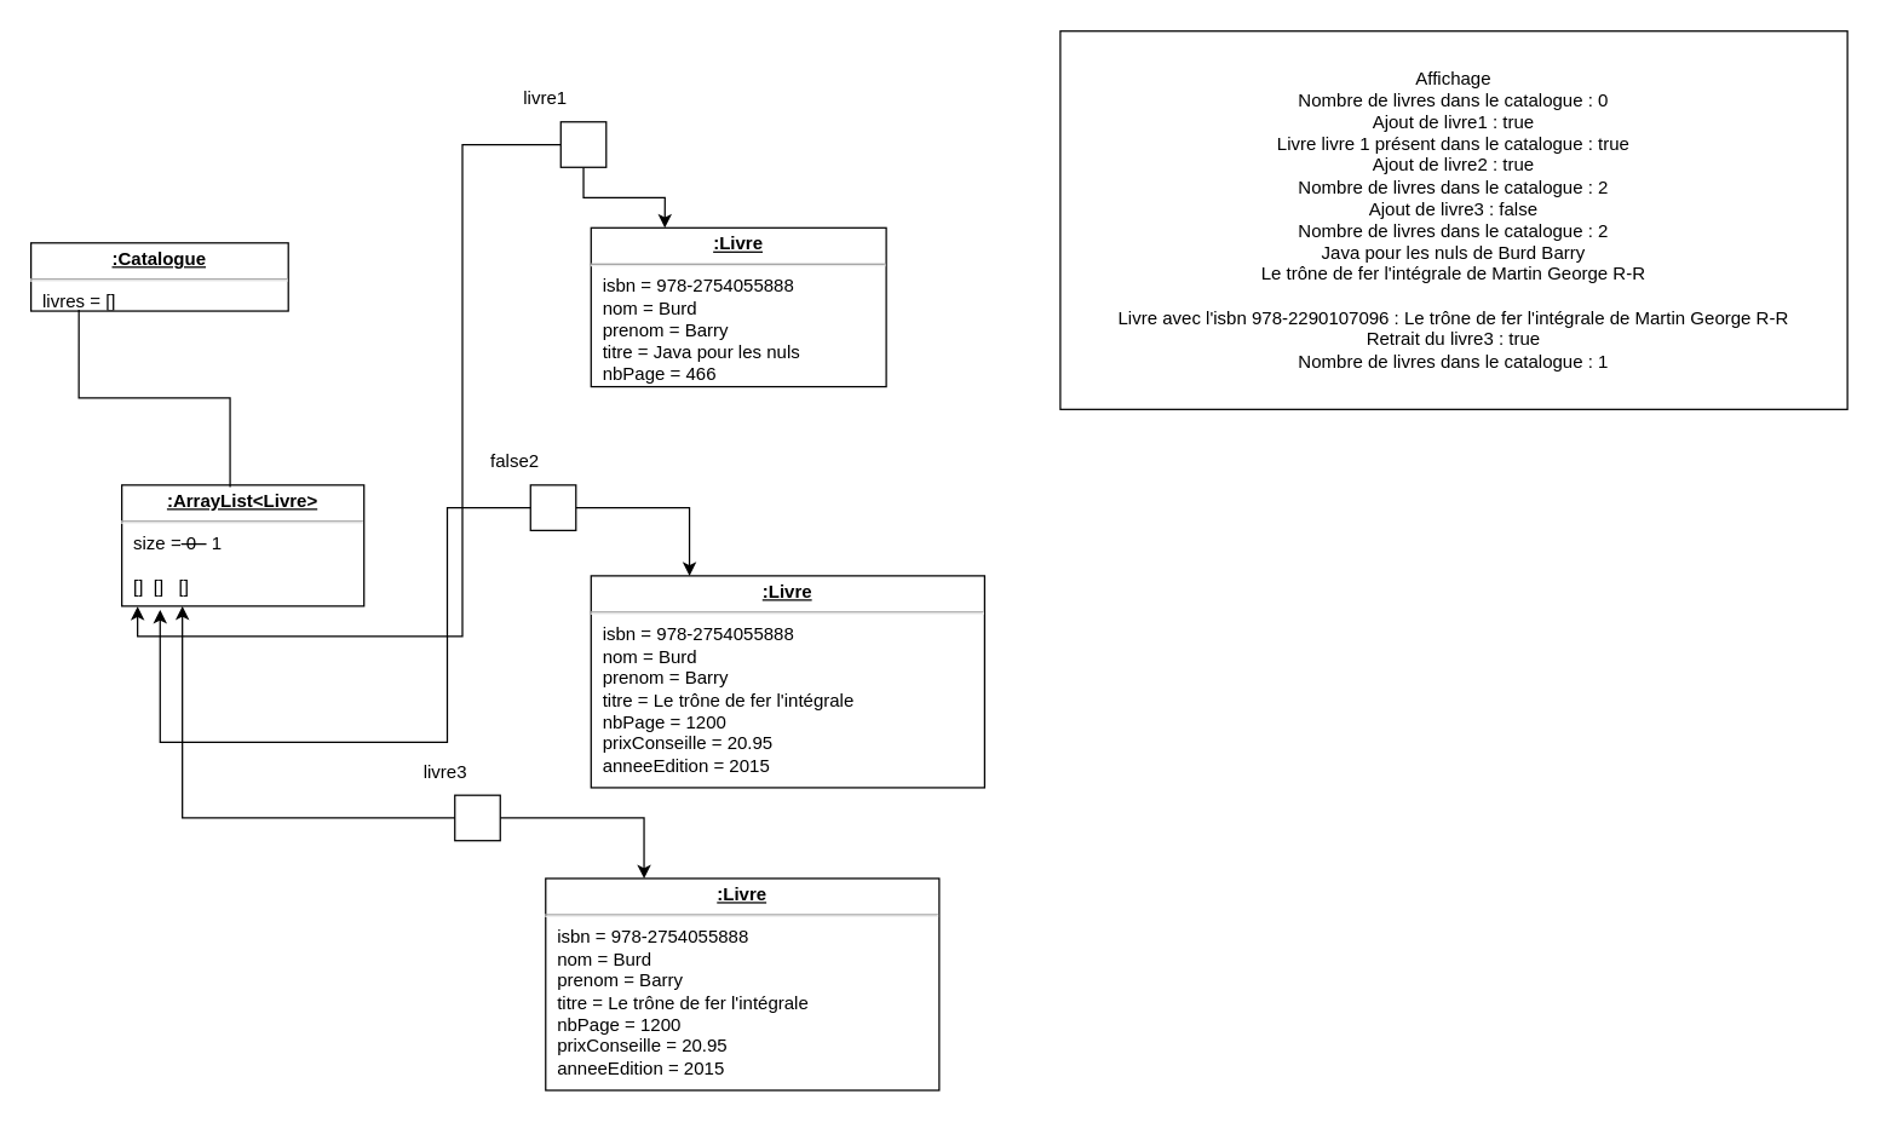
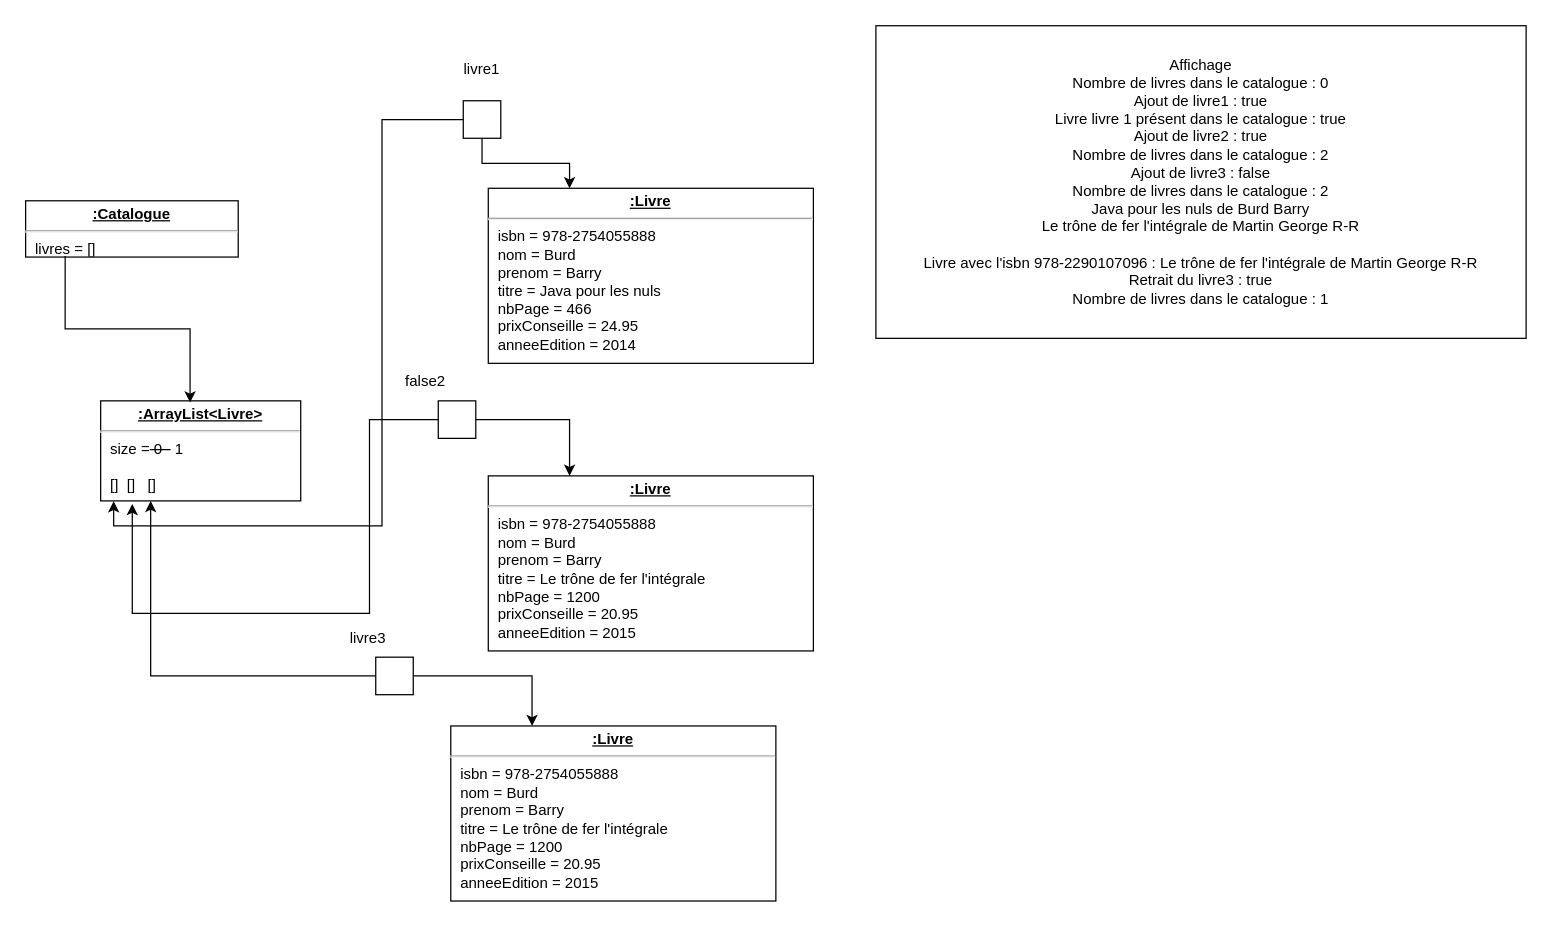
  <mxCell id="0" />
  <mxCell id="1" parent="0" />
  <mxCell id="2" value="&lt;p style=&quot;margin:0px;margin-top:4px;text-align:center;text-decoration:underline;&quot;&gt;&lt;b&gt;:Catalogue&lt;/b&gt;&lt;/p&gt;&lt;hr&gt;&lt;p style=&quot;margin:0px;margin-left:8px;&quot;&gt;livres = []&lt;/p&gt;" style="verticalAlign=top;align=left;overflow=fill;fontSize=12;fontFamily=Helvetica;html=1;whiteSpace=wrap;" vertex="1" parent="1"><mxGeometry x="20" y="160" width="170" height="45" as="geometry" /></mxCell>
  <mxCell id="3" value="&lt;p style=&quot;margin:0px;margin-top:4px;text-align:center;text-decoration:underline;&quot;&gt;&lt;b&gt;:ArrayList&amp;lt;Livre&amp;gt;&lt;/b&gt;&lt;/p&gt;&lt;hr&gt;&lt;p style=&quot;margin:0px;margin-left:8px;&quot;&gt;size =&lt;strike&gt; 0&amp;nbsp; &lt;/strike&gt;&amp;nbsp;1&lt;/p&gt;&lt;p style=&quot;margin:0px;margin-left:8px;&quot;&gt;&lt;br&gt;&lt;/p&gt;&lt;p style=&quot;margin:0px;margin-left:8px;&quot;&gt;[]&amp;nbsp; []&amp;nbsp; &amp;nbsp;[]&lt;/p&gt;" style="verticalAlign=top;align=left;overflow=fill;fontSize=12;fontFamily=Helvetica;html=1;whiteSpace=wrap;" vertex="1" parent="1"><mxGeometry x="80" y="320" width="160" height="80" as="geometry" /></mxCell>
- <mxCell id="4" value="&lt;p style=&quot;margin:0px;margin-top:4px;text-align:center;text-decoration:underline;&quot;&gt;&lt;b&gt;:Livre&lt;/b&gt;&lt;/p&gt;&lt;hr&gt;&lt;p style=&quot;margin:0px;margin-left:8px;&quot;&gt;isbn =&amp;nbsp;978-2754055888&lt;/p&gt;&lt;p style=&quot;margin:0px;margin-left:8px;&quot;&gt;nom =&amp;nbsp;Burd&lt;/p&gt;&lt;p style=&quot;margin:0px;margin-left:8px;&quot;&gt;prenom = Barry&lt;/p&gt;&lt;p style=&quot;margin:0px;margin-left:8px;&quot;&gt;titre =&amp;nbsp;Java pour les nuls&lt;/p&gt;&lt;p style=&quot;margin:0px;margin-left:8px;&quot;&gt;nbPage = 466&lt;/p&gt;&lt;p style=&quot;margin:0px;margin-left:8px;&quot;&gt;prixConseille =&amp;nbsp;24.95&lt;/p&gt;&lt;p style=&quot;margin:0px;margin-left:8px;&quot;&gt;anneeEdition = 2014&lt;/p&gt;&lt;p style=&quot;margin:0px;margin-left:8px;&quot;&gt;&lt;br&gt;&lt;/p&gt;" style="verticalAlign=top;align=left;overflow=fill;fontSize=12;fontFamily=Helvetica;html=1;whiteSpace=wrap;" vertex="1" parent="1"><mxGeometry x="390" y="150" width="195" height="105" as="geometry" /></mxCell>
+ <mxCell id="4" value="&lt;p style=&quot;margin:0px;margin-top:4px;text-align:center;text-decoration:underline;&quot;&gt;&lt;b&gt;:Livre&lt;/b&gt;&lt;/p&gt;&lt;hr&gt;&lt;p style=&quot;margin:0px;margin-left:8px;&quot;&gt;isbn =&amp;nbsp;978-2754055888&lt;/p&gt;&lt;p style=&quot;margin:0px;margin-left:8px;&quot;&gt;nom =&amp;nbsp;Burd&lt;/p&gt;&lt;p style=&quot;margin:0px;margin-left:8px;&quot;&gt;prenom = Barry&lt;/p&gt;&lt;p style=&quot;margin:0px;margin-left:8px;&quot;&gt;titre =&amp;nbsp;Java pour les nuls&lt;/p&gt;&lt;p style=&quot;margin:0px;margin-left:8px;&quot;&gt;nbPage = 466&lt;/p&gt;&lt;p style=&quot;margin:0px;margin-left:8px;&quot;&gt;prixConseille =&amp;nbsp;24.95&lt;/p&gt;&lt;p style=&quot;margin:0px;margin-left:8px;&quot;&gt;anneeEdition = 2014&lt;/p&gt;&lt;p style=&quot;margin:0px;margin-left:8px;&quot;&gt;&lt;br&gt;&lt;/p&gt;" style="verticalAlign=top;align=left;overflow=fill;fontSize=12;fontFamily=Helvetica;html=1;whiteSpace=wrap;" vertex="1" parent="1"><mxGeometry x="390" y="150" width="260" height="140" as="geometry" /></mxCell>
  <mxCell id="5" style="edgeStyle=orthogonalEdgeStyle;rounded=0;orthogonalLoop=1;jettySize=auto;html=1;entryX=0.25;entryY=0;entryDx=0;entryDy=0;" edge="1" parent="1" source="7" target="4"><mxGeometry relative="1" as="geometry" /></mxCell>
  <mxCell id="6" style="edgeStyle=orthogonalEdgeStyle;rounded=0;orthogonalLoop=1;jettySize=auto;html=1;entryX=0.065;entryY=1.003;entryDx=0;entryDy=0;entryPerimeter=0;" edge="1" parent="1" source="7" target="3"><mxGeometry relative="1" as="geometry" /></mxCell>
  <mxCell id="7" value="" style="whiteSpace=wrap;html=1;aspect=fixed;fontSize=16;" vertex="1" parent="1"><mxGeometry x="370" y="80" width="30" height="30" as="geometry" /></mxCell>
- <mxCell id="8" value="livre1" style="text;html=1;strokeColor=none;fillColor=none;align=center;verticalAlign=middle;whiteSpace=wrap;rounded=0;" vertex="1" parent="1"><mxGeometry x="330" y="50" width="60" height="30" as="geometry" /></mxCell>
+ <mxCell id="8" value="livre1" style="text;html=1;strokeColor=none;fillColor=none;align=center;verticalAlign=middle;whiteSpace=wrap;rounded=0;" vertex="1" parent="1"><mxGeometry x="355" y="40" width="60" height="30" as="geometry" /></mxCell>
  <mxCell id="9" value="&lt;p style=&quot;margin:0px;margin-top:4px;text-align:center;text-decoration:underline;&quot;&gt;&lt;b&gt;:Livre&lt;/b&gt;&lt;/p&gt;&lt;hr&gt;&lt;p style=&quot;margin:0px;margin-left:8px;&quot;&gt;isbn =&amp;nbsp;978-2754055888&lt;/p&gt;&lt;p style=&quot;margin:0px;margin-left:8px;&quot;&gt;nom =&amp;nbsp;Burd&lt;/p&gt;&lt;p style=&quot;margin:0px;margin-left:8px;&quot;&gt;prenom = Barry&lt;/p&gt;&lt;p style=&quot;margin:0px;margin-left:8px;&quot;&gt;titre =&amp;nbsp;Le trône de fer l'intégrale&lt;/p&gt;&lt;p style=&quot;margin:0px;margin-left:8px;&quot;&gt;nbPage = 1200&lt;/p&gt;&lt;p style=&quot;margin:0px;margin-left:8px;&quot;&gt;prixConseille =&amp;nbsp;20.95&lt;/p&gt;&lt;p style=&quot;margin:0px;margin-left:8px;&quot;&gt;anneeEdition = 2015&lt;/p&gt;&lt;p style=&quot;margin:0px;margin-left:8px;&quot;&gt;&lt;br&gt;&lt;/p&gt;" style="verticalAlign=top;align=left;overflow=fill;fontSize=12;fontFamily=Helvetica;html=1;whiteSpace=wrap;" vertex="1" parent="1"><mxGeometry x="390" y="380" width="260" height="140" as="geometry" /></mxCell>
  <mxCell id="10" style="edgeStyle=orthogonalEdgeStyle;rounded=0;orthogonalLoop=1;jettySize=auto;html=1;entryX=0.25;entryY=0;entryDx=0;entryDy=0;" edge="1" parent="1" source="12" target="9"><mxGeometry relative="1" as="geometry" /></mxCell>
  <mxCell id="11" value="" style="group" vertex="1" connectable="0" parent="1"><mxGeometry x="310" y="290" width="70" height="60" as="geometry" /></mxCell>
  <mxCell id="12" value="" style="whiteSpace=wrap;html=1;aspect=fixed;fontSize=16;" vertex="1" parent="11"><mxGeometry x="40" y="30" width="30" height="30" as="geometry" /></mxCell>
  <mxCell id="13" value="false2" style="text;html=1;strokeColor=none;fillColor=none;align=center;verticalAlign=middle;whiteSpace=wrap;rounded=0;" vertex="1" parent="11"><mxGeometry width="60" height="30" as="geometry" /></mxCell>
  <mxCell id="14" value="&lt;p style=&quot;margin:0px;margin-top:4px;text-align:center;text-decoration:underline;&quot;&gt;&lt;b&gt;:Livre&lt;/b&gt;&lt;/p&gt;&lt;hr&gt;&lt;p style=&quot;margin:0px;margin-left:8px;&quot;&gt;isbn =&amp;nbsp;978-2754055888&lt;/p&gt;&lt;p style=&quot;margin:0px;margin-left:8px;&quot;&gt;nom =&amp;nbsp;Burd&lt;/p&gt;&lt;p style=&quot;margin:0px;margin-left:8px;&quot;&gt;prenom = Barry&lt;/p&gt;&lt;p style=&quot;margin:0px;margin-left:8px;&quot;&gt;titre =&amp;nbsp;Le trône de fer l'intégrale&lt;/p&gt;&lt;p style=&quot;margin:0px;margin-left:8px;&quot;&gt;nbPage = 1200&lt;/p&gt;&lt;p style=&quot;margin:0px;margin-left:8px;&quot;&gt;prixConseille =&amp;nbsp;20.95&lt;/p&gt;&lt;p style=&quot;margin:0px;margin-left:8px;&quot;&gt;anneeEdition = 2015&lt;/p&gt;&lt;p style=&quot;margin:0px;margin-left:8px;&quot;&gt;&lt;br&gt;&lt;/p&gt;" style="verticalAlign=top;align=left;overflow=fill;fontSize=12;fontFamily=Helvetica;html=1;whiteSpace=wrap;" vertex="1" parent="1"><mxGeometry x="360" y="580" width="260" height="140" as="geometry" /></mxCell>
  <mxCell id="15" style="edgeStyle=orthogonalEdgeStyle;rounded=0;orthogonalLoop=1;jettySize=auto;html=1;entryX=0.25;entryY=0;entryDx=0;entryDy=0;" edge="1" parent="1" source="17" target="14"><mxGeometry relative="1" as="geometry" /></mxCell>
  <mxCell id="16" value="" style="group" vertex="1" connectable="0" parent="1"><mxGeometry x="264" y="495" width="66" height="60" as="geometry" /></mxCell>
  <mxCell id="17" value="" style="whiteSpace=wrap;html=1;aspect=fixed;fontSize=16;" vertex="1" parent="16"><mxGeometry x="36" y="30" width="30" height="30" as="geometry" /></mxCell>
  <mxCell id="18" value="livre3" style="text;html=1;strokeColor=none;fillColor=none;align=center;verticalAlign=middle;whiteSpace=wrap;rounded=0;" vertex="1" parent="16"><mxGeometry width="60" height="30" as="geometry" /></mxCell>
- <mxCell id="19" style="edgeStyle=orthogonalEdgeStyle;rounded=0;orthogonalLoop=1;jettySize=auto;html=1;entryX=0.447;entryY=0.016;entryDx=0;entryDy=0;entryPerimeter=0;exitX=0.186;exitY=0.983;exitDx=0;exitDy=0;exitPerimeter=0;endArrow=none;" edge="1" parent="1" source="2" target="3"><mxGeometry relative="1" as="geometry"><mxPoint x="60" y="295" as="sourcePoint" /></mxGeometry></mxCell>
+ <mxCell id="19" style="edgeStyle=orthogonalEdgeStyle;rounded=0;orthogonalLoop=1;jettySize=auto;html=1;entryX=0.447;entryY=0.016;entryDx=0;entryDy=0;entryPerimeter=0;exitX=0.186;exitY=0.983;exitDx=0;exitDy=0;exitPerimeter=0;" edge="1" parent="1" source="2" target="3"><mxGeometry relative="1" as="geometry"><mxPoint x="60" y="295" as="sourcePoint" /></mxGeometry></mxCell>
  <mxCell id="20" style="edgeStyle=orthogonalEdgeStyle;rounded=0;orthogonalLoop=1;jettySize=auto;html=1;entryX=0.25;entryY=1;entryDx=0;entryDy=0;" edge="1" parent="1" source="17" target="3"><mxGeometry relative="1" as="geometry" /></mxCell>
  <mxCell id="21" style="edgeStyle=orthogonalEdgeStyle;rounded=0;orthogonalLoop=1;jettySize=auto;html=1;entryX=0.158;entryY=1.03;entryDx=0;entryDy=0;entryPerimeter=0;" edge="1" parent="1" source="12" target="3"><mxGeometry relative="1" as="geometry"><Array as="points"><mxPoint x="295" y="335" /><mxPoint x="295" y="490" /><mxPoint x="105" y="490" /></Array></mxGeometry></mxCell>
  <mxCell id="22" value="Affichage&lt;br&gt;&lt;div&gt;Nombre de livres dans le catalogue : 0&lt;/div&gt;&lt;div&gt;Ajout de livre1 : true&lt;/div&gt;&lt;div&gt;Livre livre 1 présent dans le catalogue : true&lt;/div&gt;&lt;div&gt;Ajout de livre2 : true&lt;/div&gt;&lt;div&gt;Nombre de livres dans le catalogue : 2&lt;/div&gt;&lt;div&gt;Ajout de livre3 : false&lt;/div&gt;&lt;div&gt;Nombre de livres dans le catalogue : 2&lt;/div&gt;&lt;div&gt;Java pour les nuls de Burd Barry&lt;/div&gt;&lt;div&gt;Le trône de fer l'intégrale de Martin George R-R&lt;/div&gt;&lt;div&gt;&lt;br&gt;&lt;/div&gt;&lt;div&gt;Livre avec l'isbn 978-2290107096 : Le trône de fer l'intégrale de Martin George R-R&lt;/div&gt;&lt;div&gt;Retrait du livre3 : true&lt;/div&gt;&lt;div&gt;Nombre de livres dans le catalogue : 1&lt;/div&gt;" style="rounded=0;whiteSpace=wrap;html=1;" vertex="1" parent="1"><mxGeometry x="700" y="20" width="520" height="250" as="geometry" /></mxCell>
